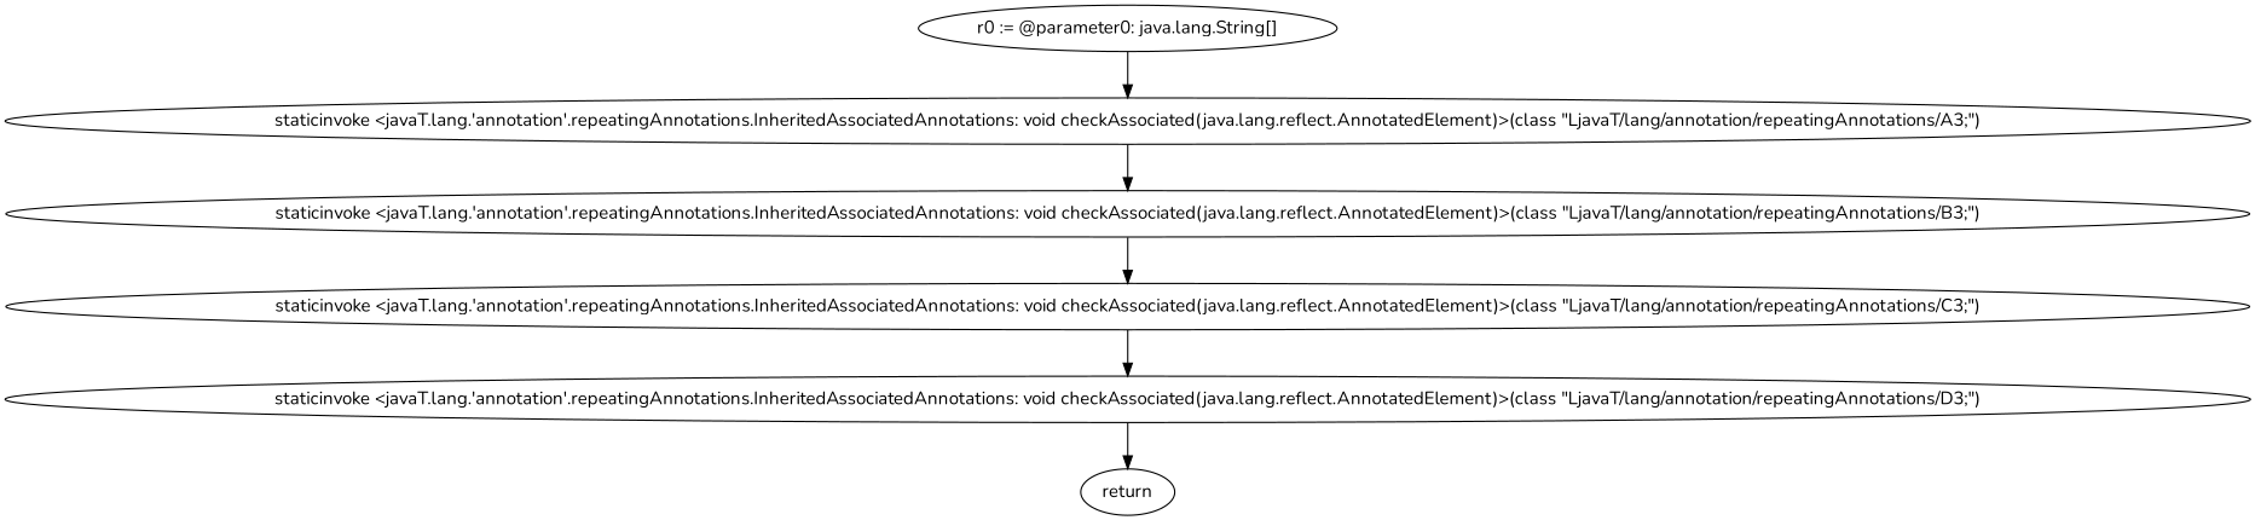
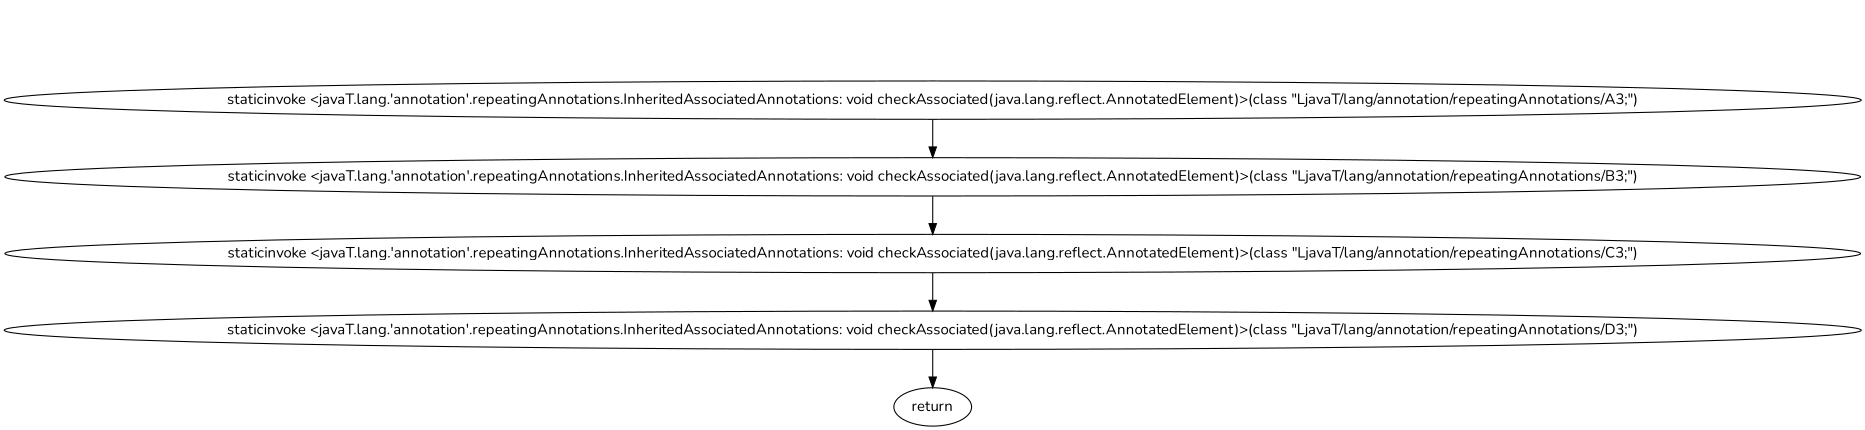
  digraph {
    fontname=Nunito
    node [fontname=Nunito]
    edge [fontname=Nunito]
-   "r0 := @parameter0: java.lang.String[]"
    "staticinvoke <javaT.lang.'annotation'.repeatingAnnotations.InheritedAssociatedAnnotations: void checkAssociated(java.lang.reflect.AnnotatedElement)>(class \"LjavaT/lang/annotation/repeatingAnnotations/A3;\")"
    "staticinvoke <javaT.lang.'annotation'.repeatingAnnotations.InheritedAssociatedAnnotations: void checkAssociated(java.lang.reflect.AnnotatedElement)>(class \"LjavaT/lang/annotation/repeatingAnnotations/B3;\")"
    "staticinvoke <javaT.lang.'annotation'.repeatingAnnotations.InheritedAssociatedAnnotations: void checkAssociated(java.lang.reflect.AnnotatedElement)>(class \"LjavaT/lang/annotation/repeatingAnnotations/C3;\")"
    "staticinvoke <javaT.lang.'annotation'.repeatingAnnotations.InheritedAssociatedAnnotations: void checkAssociated(java.lang.reflect.AnnotatedElement)>(class \"LjavaT/lang/annotation/repeatingAnnotations/D3;\")"
    return
-   "r0 := @parameter0: java.lang.String[]" -> "staticinvoke <javaT.lang.'annotation'.repeatingAnnotations.InheritedAssociatedAnnotations: void checkAssociated(java.lang.reflect.AnnotatedElement)>(class \"LjavaT/lang/annotation/repeatingAnnotations/A3;\")"
    "staticinvoke <javaT.lang.'annotation'.repeatingAnnotations.InheritedAssociatedAnnotations: void checkAssociated(java.lang.reflect.AnnotatedElement)>(class \"LjavaT/lang/annotation/repeatingAnnotations/A3;\")" -> "staticinvoke <javaT.lang.'annotation'.repeatingAnnotations.InheritedAssociatedAnnotations: void checkAssociated(java.lang.reflect.AnnotatedElement)>(class \"LjavaT/lang/annotation/repeatingAnnotations/B3;\")"
    "staticinvoke <javaT.lang.'annotation'.repeatingAnnotations.InheritedAssociatedAnnotations: void checkAssociated(java.lang.reflect.AnnotatedElement)>(class \"LjavaT/lang/annotation/repeatingAnnotations/B3;\")" -> "staticinvoke <javaT.lang.'annotation'.repeatingAnnotations.InheritedAssociatedAnnotations: void checkAssociated(java.lang.reflect.AnnotatedElement)>(class \"LjavaT/lang/annotation/repeatingAnnotations/C3;\")"
    "staticinvoke <javaT.lang.'annotation'.repeatingAnnotations.InheritedAssociatedAnnotations: void checkAssociated(java.lang.reflect.AnnotatedElement)>(class \"LjavaT/lang/annotation/repeatingAnnotations/C3;\")" -> "staticinvoke <javaT.lang.'annotation'.repeatingAnnotations.InheritedAssociatedAnnotations: void checkAssociated(java.lang.reflect.AnnotatedElement)>(class \"LjavaT/lang/annotation/repeatingAnnotations/D3;\")"
    "staticinvoke <javaT.lang.'annotation'.repeatingAnnotations.InheritedAssociatedAnnotations: void checkAssociated(java.lang.reflect.AnnotatedElement)>(class \"LjavaT/lang/annotation/repeatingAnnotations/D3;\")" -> return
  }
